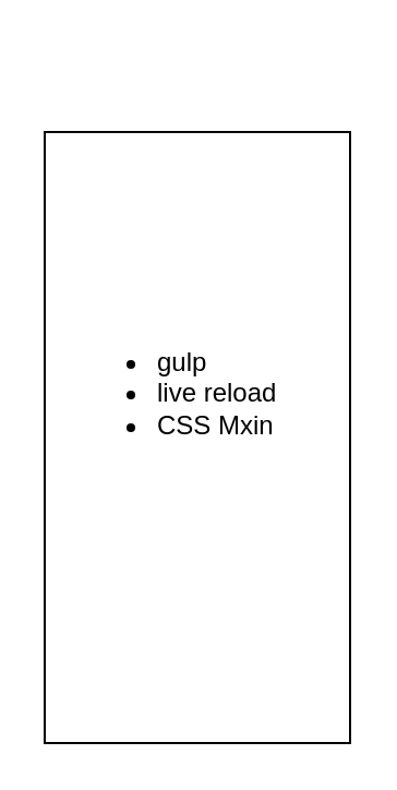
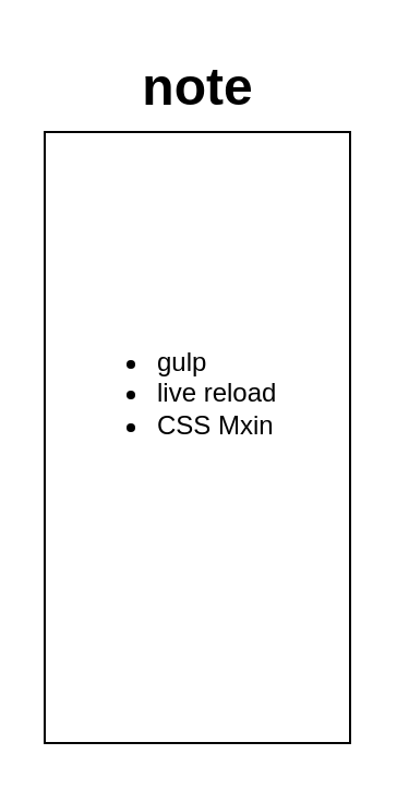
  <mxCell id="0" />
  <mxCell id="1" parent="0" />
  <mxCell id="2" value="" style="rounded=0;whiteSpace=wrap;html=1;" vertex="1" parent="1"><mxGeometry x="20" y="60" width="140" height="280" as="geometry" /></mxCell>
  <mxCell id="3" value="&lt;ul&gt;&lt;li&gt;gulp&lt;/li&gt;&lt;li&gt;&lt;span&gt;live reload&lt;/span&gt;&lt;br&gt;&lt;/li&gt;&lt;li&gt;CSS Mxin&lt;/li&gt;&lt;/ul&gt;" style="text;strokeColor=none;fillColor=none;html=1;whiteSpace=wrap;verticalAlign=middle;overflow=hidden;" vertex="1" parent="1"><mxGeometry x="30" y="80" width="120" height="200" as="geometry" /></mxCell>
+ <mxCell id="4" value="note" style="text;strokeColor=none;fillColor=none;html=1;fontSize=24;fontStyle=1;verticalAlign=middle;align=center;" vertex="1" parent="1"><mxGeometry x="40" y="20" width="100" height="40" as="geometry" /></mxCell>
